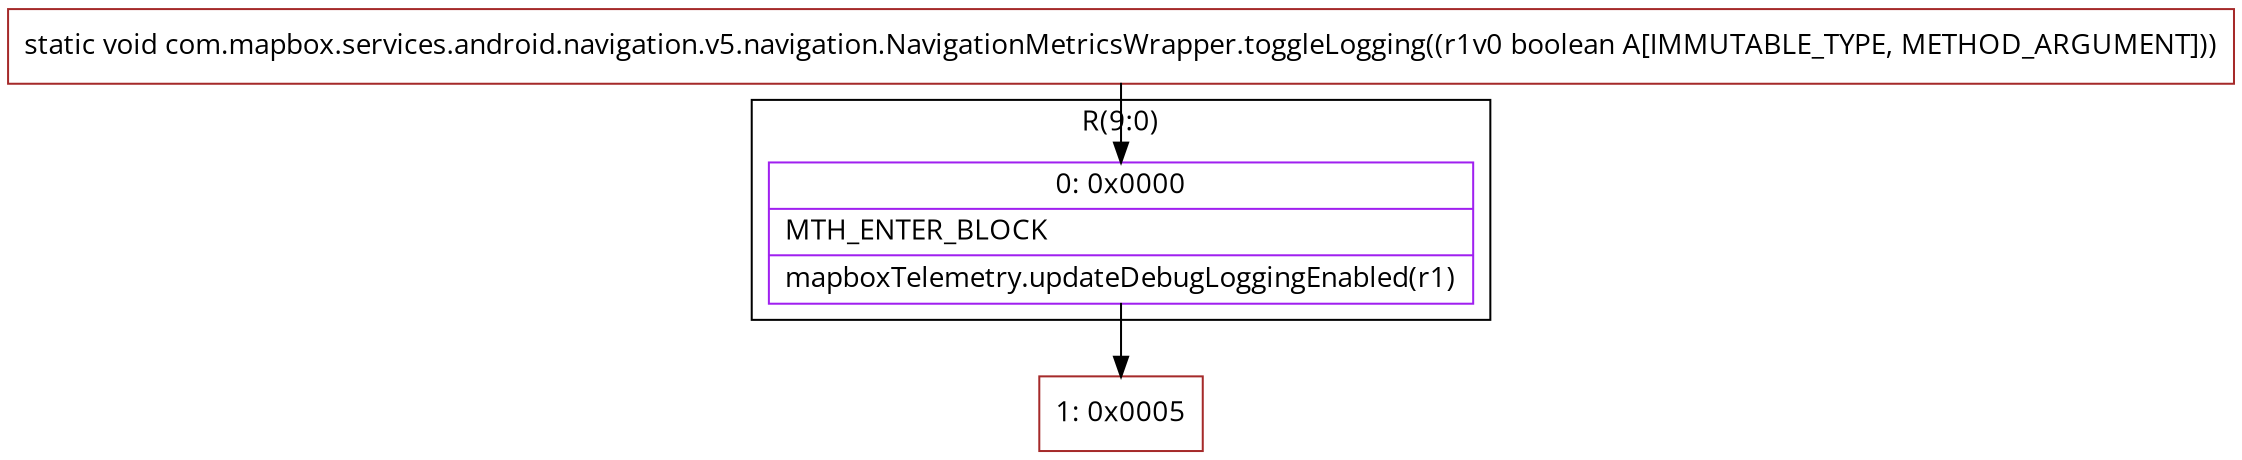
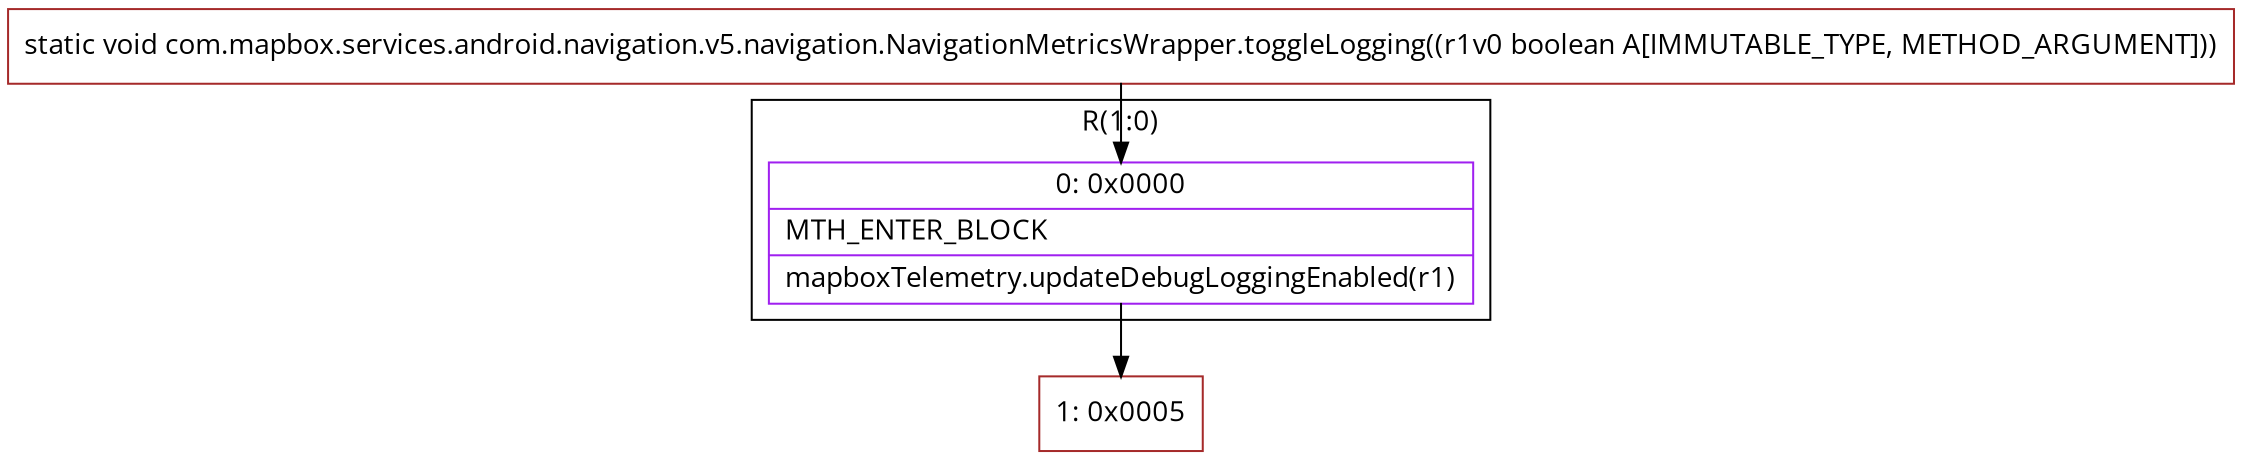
  digraph {
    fontname="Open Sans"
    node [color=brown shape=record fontname="Open Sans"]
    edge [fontname="Open Sans"]
    n1 [color=purple label="{0\:\ 0x0000|MTH_ENTER_BLOCK\l|mapboxTelemetry.updateDebugLoggingEnabled(r1)\l}"]
    n2 [label="{1\:\ 0x0005}"]
    n3 [label="{static void com.mapbox.services.android.navigation.v5.navigation.NavigationMetricsWrapper.toggleLogging((r1v0 boolean A[IMMUTABLE_TYPE, METHOD_ARGUMENT])) }"]
    subgraph cluster_1 {
-     label="R(9:0)"
+     label="R(1:0)"
      n1
    }
    n1 -> n2
    n3 -> n1
  }
